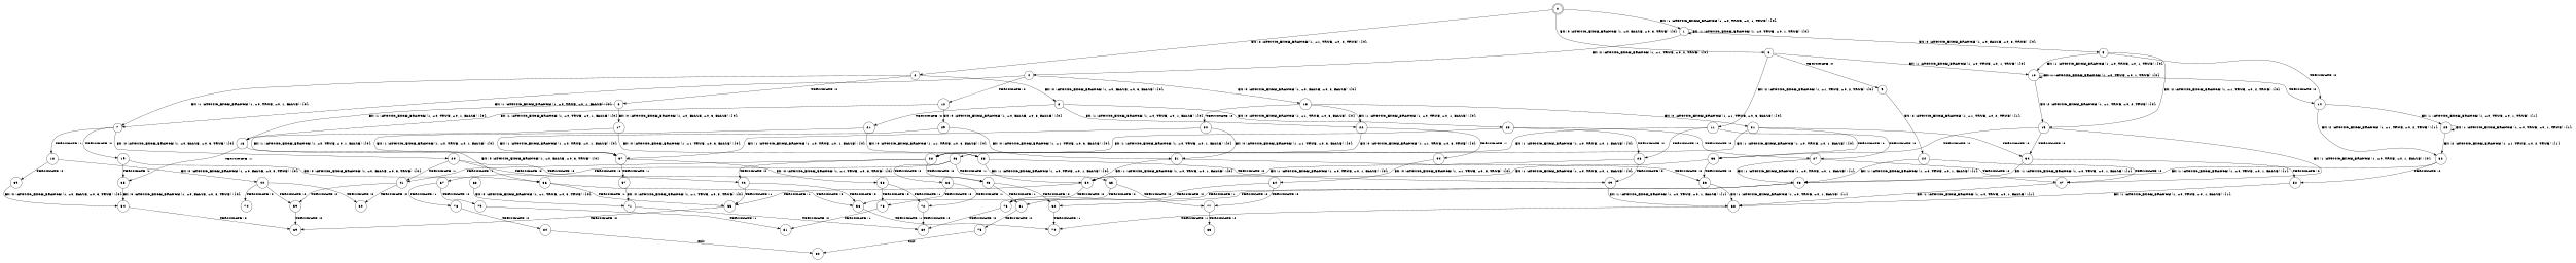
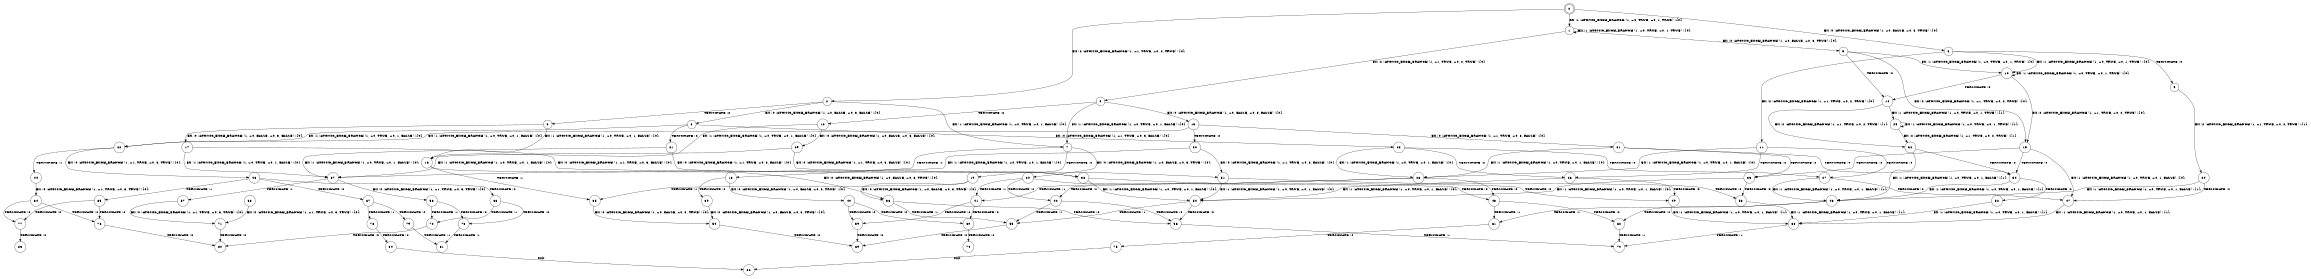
  digraph {
    node [shape=circle]
    0 [peripheries=2]
    1
    2
    3
    4
    5
    6
    7
    8
    9
    10
    11
    12
    13
    14
    15
    16
    17
    18
    19
    20
    21
    22
    23
    24
    26
    27
    28
    29
    30
    31
    25
    32
    33
    34
    47
    35
    36
    37
    38
    39
    40
    41
    42
    43
    44
    46
    48
    49
    50
    51
    52
    53
    54
    55
    56
    57
    58
    59
    60
    61
    62
    64
    65
    66
    67
    68
    69
    70
    71
    72
    73
    74
    75
    63
    76
    77
    78
    79
    80
    81
    82
    83
    84
    0 -> 1 [label="EX !1 !ATOMIC_EXCH_BRANCH (1, +0, TRUE, +0, 1, TRUE) !{0}"]
    0 -> 2 [label="EX !2 !ATOMIC_EXCH_BRANCH (1, +1, TRUE, +0, 2, TRUE) !{0}"]
    0 -> 3 [label="EX !0 !ATOMIC_EXCH_BRANCH (1, +0, FALSE, +0, 3, TRUE) !{0}"]
    1 -> 1 [label="EX !1 !ATOMIC_EXCH_BRANCH (1, +0, TRUE, +0, 1, TRUE) !{0}"]
    1 -> 4 [label="EX !2 !ATOMIC_EXCH_BRANCH (1, +1, TRUE, +0, 2, TRUE) !{0}"]
    1 -> 5 [label="EX !0 !ATOMIC_EXCH_BRANCH (1, +0, FALSE, +0, 3, TRUE) !{0}"]
    2 -> 6 [label="TERMINATE !2"]
    2 -> 7 [label="EX !1 !ATOMIC_EXCH_BRANCH (1, +0, TRUE, +0, 1, FALSE) !{0}"]
    2 -> 8 [label="EX !0 !ATOMIC_EXCH_BRANCH (1, +0, FALSE, +0, 3, FALSE) !{0}"]
    3 -> 9 [label="TERMINATE !0"]
    3 -> 10 [label="EX !1 !ATOMIC_EXCH_BRANCH (1, +0, TRUE, +0, 1, TRUE) !{0}"]
    3 -> 11 [label="EX !2 !ATOMIC_EXCH_BRANCH (1, +1, TRUE, +0, 2, TRUE) !{0}"]
    4 -> 7 [label="EX !1 !ATOMIC_EXCH_BRANCH (1, +0, TRUE, +0, 1, FALSE) !{0}"]
    4 -> 12 [label="TERMINATE !2"]
    4 -> 13 [label="EX !0 !ATOMIC_EXCH_BRANCH (1, +0, FALSE, +0, 3, FALSE) !{0}"]
    5 -> 10 [label="EX !1 !ATOMIC_EXCH_BRANCH (1, +0, TRUE, +0, 1, TRUE) !{0}"]
    5 -> 14 [label="TERMINATE !0"]
    5 -> 15 [label="EX !2 !ATOMIC_EXCH_BRANCH (1, +1, TRUE, +0, 2, TRUE) !{0}"]
    6 -> 16 [label="EX !1 !ATOMIC_EXCH_BRANCH (1, +0, TRUE, +0, 1, FALSE) !{0}"]
    6 -> 17 [label="EX !0 !ATOMIC_EXCH_BRANCH (1, +0, FALSE, +0, 3, FALSE) !{0}"]
    7 -> 18 [label="TERMINATE !1"]
    7 -> 19 [label="TERMINATE !2"]
    7 -> 20 [label="EX !0 !ATOMIC_EXCH_BRANCH (1, +0, FALSE, +0, 3, TRUE) !{0}"]
    8 -> 21 [label="TERMINATE !2"]
    8 -> 22 [label="EX !1 !ATOMIC_EXCH_BRANCH (1, +0, TRUE, +0, 1, FALSE) !{0}"]
    8 -> 23 [label="EX !0 !ATOMIC_EXCH_BRANCH (1, +1, TRUE, +0, 3, FALSE) !{0}"]
    9 -> 24 [label="EX !2 !ATOMIC_EXCH_BRANCH (1, +1, TRUE, +0, 2, TRUE) !{1}"]
    10 -> 10 [label="EX !1 !ATOMIC_EXCH_BRANCH (1, +0, TRUE, +0, 1, TRUE) !{0}"]
    10 -> 14 [label="TERMINATE !0"]
    10 -> 15 [label="EX !2 !ATOMIC_EXCH_BRANCH (1, +1, TRUE, +0, 2, TRUE) !{0}"]
    11 -> 26 [label="TERMINATE !2"]
    11 -> 27 [label="TERMINATE !0"]
    11 -> 28 [label="EX !1 !ATOMIC_EXCH_BRANCH (1, +0, TRUE, +0, 1, FALSE) !{0}"]
    12 -> 16 [label="EX !1 !ATOMIC_EXCH_BRANCH (1, +0, TRUE, +0, 1, FALSE) !{0}"]
    12 -> 29 [label="EX !0 !ATOMIC_EXCH_BRANCH (1, +0, FALSE, +0, 3, FALSE) !{0}"]
    13 -> 22 [label="EX !1 !ATOMIC_EXCH_BRANCH (1, +0, TRUE, +0, 1, FALSE) !{0}"]
    13 -> 30 [label="TERMINATE !2"]
    13 -> 31 [label="EX !0 !ATOMIC_EXCH_BRANCH (1, +1, TRUE, +0, 3, FALSE) !{0}"]
    14 -> 25 [label="EX !1 !ATOMIC_EXCH_BRANCH (1, +0, TRUE, +0, 1, TRUE) !{1}"]
    14 -> 32 [label="EX !2 !ATOMIC_EXCH_BRANCH (1, +1, TRUE, +0, 2, TRUE) !{1}"]
    15 -> 33 [label="TERMINATE !2"]
    15 -> 34 [label="TERMINATE !0"]
    15 -> 47 [label="EX !1 !ATOMIC_EXCH_BRANCH (1, +0, TRUE, +0, 1, FALSE) !{0}"]
    16 -> 35 [label="TERMINATE !1"]
    16 -> 36 [label="EX !0 !ATOMIC_EXCH_BRANCH (1, +0, FALSE, +0, 3, TRUE) !{0}"]
    17 -> 37 [label="EX !1 !ATOMIC_EXCH_BRANCH (1, +0, TRUE, +0, 1, FALSE) !{0}"]
    17 -> 38 [label="EX !0 !ATOMIC_EXCH_BRANCH (1, +1, TRUE, +0, 3, FALSE) !{0}"]
    18 -> 39 [label="TERMINATE !2"]
    18 -> 40 [label="EX !0 !ATOMIC_EXCH_BRANCH (1, +0, FALSE, +0, 3, TRUE) !{0}"]
    19 -> 35 [label="TERMINATE !1"]
    19 -> 36 [label="EX !0 !ATOMIC_EXCH_BRANCH (1, +0, FALSE, +0, 3, TRUE) !{0}"]
    20 -> 41 [label="TERMINATE !1"]
    20 -> 42 [label="TERMINATE !2"]
    20 -> 43 [label="TERMINATE !0"]
    21 -> 37 [label="EX !1 !ATOMIC_EXCH_BRANCH (1, +0, TRUE, +0, 1, FALSE) !{0}"]
    21 -> 38 [label="EX !0 !ATOMIC_EXCH_BRANCH (1, +1, TRUE, +0, 3, FALSE) !{0}"]
    22 -> 44 [label="TERMINATE !1"]
    22 -> 46 [label="EX !0 !ATOMIC_EXCH_BRANCH (1, +1, TRUE, +0, 3, TRUE) !{0}"]
    23 -> 26 [label="TERMINATE !2"]
    23 -> 27 [label="TERMINATE !0"]
    23 -> 28 [label="EX !1 !ATOMIC_EXCH_BRANCH (1, +0, TRUE, +0, 1, FALSE) !{0}"]
    24 -> 47 [label="TERMINATE !2"]
    24 -> 48 [label="EX !1 !ATOMIC_EXCH_BRANCH (1, +0, TRUE, +0, 1, FALSE) !{1}"]
    26 -> 49 [label="TERMINATE !0"]
    26 -> 50 [label="EX !1 !ATOMIC_EXCH_BRANCH (1, +0, TRUE, +0, 1, FALSE) !{0}"]
    27 -> 47 [label="TERMINATE !2"]
    27 -> 48 [label="EX !1 !ATOMIC_EXCH_BRANCH (1, +0, TRUE, +0, 1, FALSE) !{1}"]
    28 -> 41 [label="TERMINATE !1"]
    28 -> 42 [label="TERMINATE !2"]
    28 -> 43 [label="TERMINATE !0"]
    29 -> 37 [label="EX !1 !ATOMIC_EXCH_BRANCH (1, +0, TRUE, +0, 1, FALSE) !{0}"]
    29 -> 51 [label="EX !0 !ATOMIC_EXCH_BRANCH (1, +1, TRUE, +0, 3, FALSE) !{0}"]
    30 -> 37 [label="EX !1 !ATOMIC_EXCH_BRANCH (1, +0, TRUE, +0, 1, FALSE) !{0}"]
    30 -> 51 [label="EX !0 !ATOMIC_EXCH_BRANCH (1, +1, TRUE, +0, 3, FALSE) !{0}"]
    31 -> 28 [label="EX !1 !ATOMIC_EXCH_BRANCH (1, +0, TRUE, +0, 1, FALSE) !{0}"]
    31 -> 33 [label="TERMINATE !2"]
    31 -> 34 [label="TERMINATE !0"]
    25 -> 25 [label="EX !1 !ATOMIC_EXCH_BRANCH (1, +0, TRUE, +0, 1, TRUE) !{1}"]
    25 -> 32 [label="EX !2 !ATOMIC_EXCH_BRANCH (1, +1, TRUE, +0, 2, TRUE) !{1}"]
    32 -> 48 [label="EX !1 !ATOMIC_EXCH_BRANCH (1, +0, TRUE, +0, 1, FALSE) !{1}"]
-   32 -> 52 [label="TERMINATE !2"]
+   32 -> 34 [label="TERMINATE !2"]
    33 -> 50 [label="EX !1 !ATOMIC_EXCH_BRANCH (1, +0, TRUE, +0, 1, FALSE) !{0}"]
    33 -> 53 [label="TERMINATE !0"]
    34 -> 48 [label="EX !1 !ATOMIC_EXCH_BRANCH (1, +0, TRUE, +0, 1, FALSE) !{1}"]
    34 -> 52 [label="TERMINATE !2"]
    47 -> 68 [label="EX !1 !ATOMIC_EXCH_BRANCH (1, +0, TRUE, +0, 1, FALSE) !{1}"]
    35 -> 54 [label="EX !0 !ATOMIC_EXCH_BRANCH (1, +0, FALSE, +0, 3, TRUE) !{0}"]
    36 -> 55 [label="TERMINATE !1"]
    36 -> 56 [label="TERMINATE !0"]
    37 -> 57 [label="TERMINATE !1"]
    37 -> 58 [label="EX !0 !ATOMIC_EXCH_BRANCH (1, +1, TRUE, +0, 3, TRUE) !{0}"]
    38 -> 49 [label="TERMINATE !0"]
    38 -> 50 [label="EX !1 !ATOMIC_EXCH_BRANCH (1, +0, TRUE, +0, 1, FALSE) !{0}"]
    39 -> 54 [label="EX !0 !ATOMIC_EXCH_BRANCH (1, +0, FALSE, +0, 3, TRUE) !{0}"]
    40 -> 59 [label="TERMINATE !2"]
    40 -> 60 [label="TERMINATE !0"]
    41 -> 59 [label="TERMINATE !2"]
    41 -> 60 [label="TERMINATE !0"]
    42 -> 55 [label="TERMINATE !1"]
    42 -> 56 [label="TERMINATE !0"]
    43 -> 61 [label="TERMINATE !1"]
    43 -> 62 [label="TERMINATE !2"]
    44 -> 64 [label="EX !0 !ATOMIC_EXCH_BRANCH (1, +1, TRUE, +0, 3, TRUE) !{0}"]
    46 -> 65 [label="TERMINATE !1"]
    46 -> 66 [label="TERMINATE !2"]
    46 -> 67 [label="TERMINATE !0"]
    48 -> 61 [label="TERMINATE !1"]
    48 -> 62 [label="TERMINATE !2"]
    49 -> 68 [label="EX !1 !ATOMIC_EXCH_BRANCH (1, +0, TRUE, +0, 1, FALSE) !{1}"]
    50 -> 55 [label="TERMINATE !1"]
    50 -> 56 [label="TERMINATE !0"]
    51 -> 50 [label="EX !1 !ATOMIC_EXCH_BRANCH (1, +0, TRUE, +0, 1, FALSE) !{0}"]
    51 -> 53 [label="TERMINATE !0"]
    52 -> 68 [label="EX !1 !ATOMIC_EXCH_BRANCH (1, +0, TRUE, +0, 1, FALSE) !{1}"]
    53 -> 68 [label="EX !1 !ATOMIC_EXCH_BRANCH (1, +0, TRUE, +0, 1, FALSE) !{1}"]
    54 -> 69 [label="TERMINATE !0"]
    55 -> 69 [label="TERMINATE !0"]
    56 -> 70 [label="TERMINATE !1"]
    57 -> 71 [label="EX !0 !ATOMIC_EXCH_BRANCH (1, +1, TRUE, +0, 3, TRUE) !{0}"]
    58 -> 72 [label="TERMINATE !1"]
    58 -> 73 [label="TERMINATE !0"]
    59 -> 69 [label="TERMINATE !0"]
-   40 -> 74 [label="TERMINATE !2"]
+   60 -> 74 [label="TERMINATE !2"]
    61 -> 75 [label="TERMINATE !2"]
    62 -> 70 [label="TERMINATE !1"]
    64 -> 76 [label="TERMINATE !2"]
    64 -> 77 [label="TERMINATE !0"]
    65 -> 76 [label="TERMINATE !2"]
    65 -> 77 [label="TERMINATE !0"]
    66 -> 72 [label="TERMINATE !1"]
    66 -> 73 [label="TERMINATE !0"]
    67 -> 78 [label="TERMINATE !1"]
    67 -> 79 [label="TERMINATE !2"]
    68 -> 70 [label="TERMINATE !1"]
    71 -> 80 [label="TERMINATE !0"]
    72 -> 80 [label="TERMINATE !0"]
    73 -> 81 [label="TERMINATE !1"]
    75 -> 82 [label=exit]
    63 -> 71 [label="EX !0 !ATOMIC_EXCH_BRANCH (1, +1, TRUE, +0, 3, TRUE) !{0}"]
    76 -> 80 [label="TERMINATE !0"]
    77 -> 83 [label="TERMINATE !2"]
    78 -> 84 [label="TERMINATE !2"]
    79 -> 81 [label="TERMINATE !1"]
    84 -> 82 [label=exit]
  }
